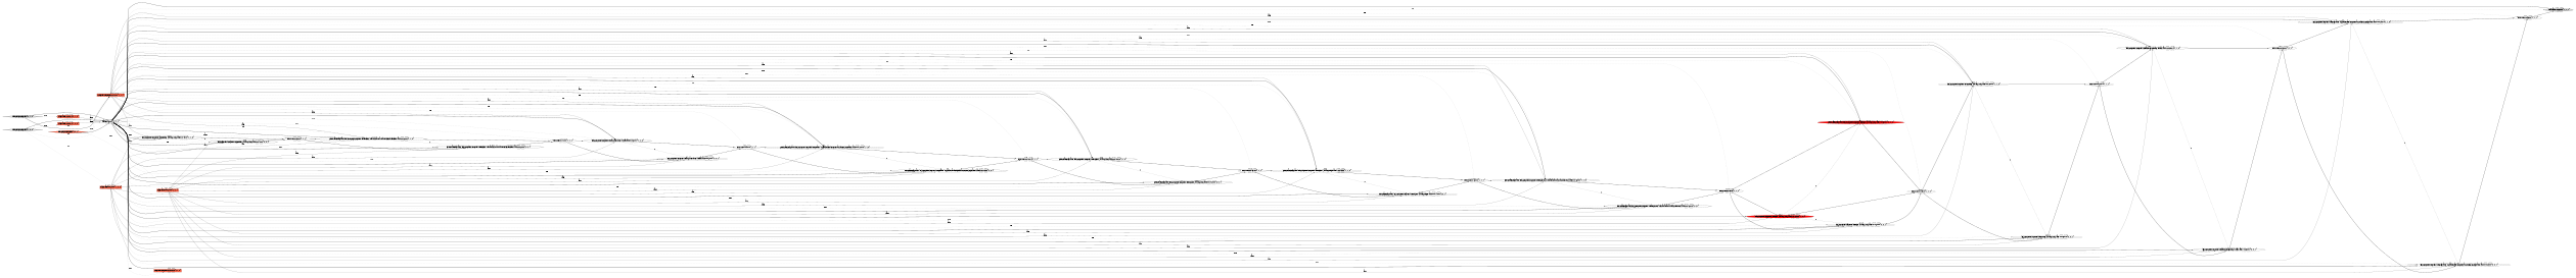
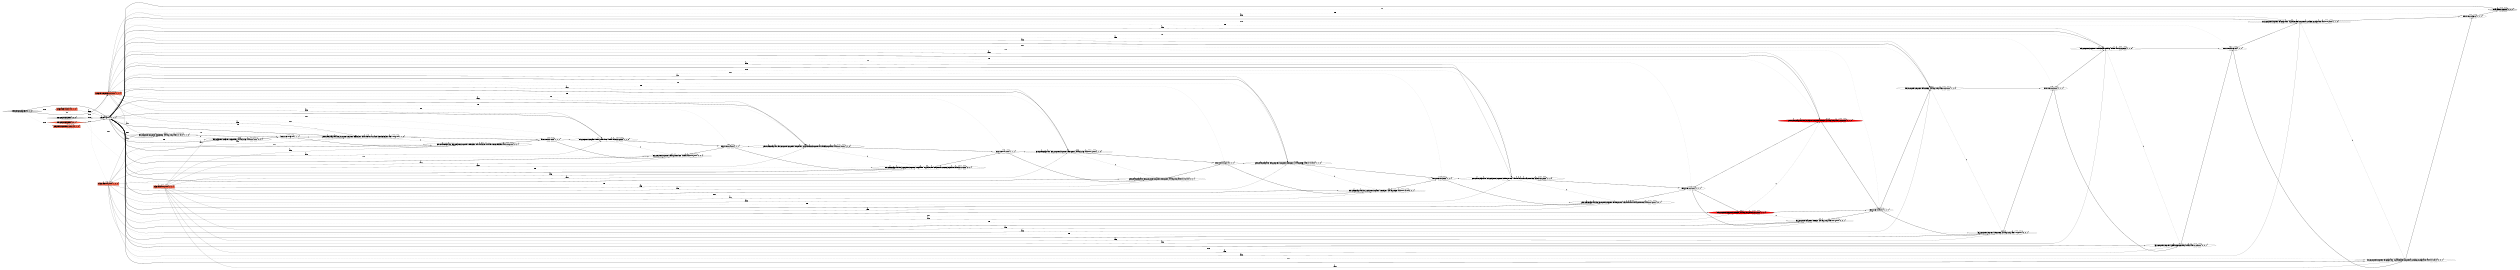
  digraph {
    rankdir=LR
    node [fillcolor=white shape=ellipse style=filled]
    edge [style=bold]
    n1 [fillcolor=lightgray label="setPropertyOnComponent['0', '1', '0']" shape=diamond]
    n2 [fillcolor=tomato label="Component component@@@2@@@['1', '1', '1']" shape=box]
    n3 [label="name@@@3@@@['1', '1', '1']" shape=diamond]
    n4 [fillcolor=tomato label="Component component@@@2@@@['0', '1', '0']" shape=box]
    n5 [fillcolor=tomato label="String name@@@2@@@['0', '1', '0']" shape=box]
    n6 [label="((EKS2Component)component).setSecretKey((java.lang.String)value)@@@20@@@['1', '1', '0']"]
    n7 [label="((EKS2Component)component).setLazyStartProducer((boolean)value)@@@8@@@['1', '1', '0']"]
    n8 [label="((EKS2Component)component).setConfiguration((org.apache.camel.component.aws2.eks.EKS2Configuration)value)@@@24@@@['1', '1', '0']"]
    n9 [label="getOrCreateConfiguration((EKS2Component)component).setEksClient((software.amazon.awssdk.services.eks.EksClient)value)@@@6@@@['1', '1', '0']"]
    n10 [label="((EKS2Component)component).setBasicPropertyBinding((boolean)value)@@@22@@@['1', '1', '0']"]
    n11 [label="((EKS2Component)component).setAccessKey((java.lang.String)value)@@@4@@@['1', '1', '0']"]
    n12 [label="getOrCreateConfiguration((EKS2Component)component).setOperation((org.apache.camel.component.aws2.eks.EKS2Operations)value)@@@10@@@['1', '1', '0']"]
    n13 [label="getOrCreateConfiguration((EKS2Component)component).setProxyProtocol((software.amazon.awssdk.core.Protocol)value)@@@16@@@['1', '1', '0']"]
    n14 [label="getOrCreateConfiguration((EKS2Component)component).setProxyPort((java.lang.Integer)value)@@@14@@@['1', '1', '0']"]
    n15 [label="getOrCreateConfiguration((EKS2Component)component).setProxyHost((java.lang.String)value)@@@12@@@['1', '1', '0']"]
    n16 [fillcolor=red label="getOrCreateConfiguration((EKS2Component)component).setRegion((java.lang.String)value)@@@18@@@['0', '1', '0']"]
    n17 [label="((ECS2Component)component).setLazyStartProducer((boolean)value)@@@8@@@['0', '0', '1']"]
    n18 [label="return true@@@9@@@['1', '1', '1']"]
    n19 [label="((ECS2Component)component).setSecretKey((java.lang.String)value)@@@20@@@['0', '0', '1']"]
    n20 [label="return true@@@21@@@['1', '1', '1']"]
    n21 [label="getOrCreateConfiguration((ECS2Component)component).setProxyProtocol((software.amazon.awssdk.core.Protocol)value)@@@16@@@['0', '0', '1']"]
    n22 [label="return true@@@17@@@['1', '1', '1']"]
    n23 [label="((ECS2Component)component).setBasicPropertyBinding((boolean)value)@@@22@@@['0', '0', '1']"]
    n24 [label="return true@@@23@@@['1', '1', '1']"]
    n25 [label="return true@@@25@@@['1', '1', '1']"]
    n26 [fillcolor=lightgray label="return false@@@26@@@['1', '1', '1']"]
    n27 [fillcolor=red label="((EKS2Component)component).setRegion((java.lang.String)value)@@@18@@@['1', '0', '0']"]
    n28 [label="((ECS2Component)component).setConfiguration((org.apache.camel.component.aws2.ecs.ECS2Configuration)value)@@@24@@@['0', '0', '1']"]
    n29 [label="((ECS2Component)component).setRegion((java.lang.String)value)@@@18@@@['0', '0', '1']"]
    n30 [label="return true@@@19@@@['1', '1', '1']"]
    n31 [label="getOrCreateConfiguration((ECS2Component)component).setProxyHost((java.lang.String)value)@@@12@@@['0', '0', '1']"]
    n32 [label="return true@@@13@@@['1', '1', '1']"]
    n33 [label="getOrCreateConfiguration((ECS2Component)component).setOperation((org.apache.camel.component.aws2.ecs.ECS2Operations)value)@@@10@@@['0', '0', '1']"]
    n34 [label="return true@@@11@@@['1', '1', '1']"]
    n35 [label="return true@@@7@@@['1', '1', '1']"]
    n36 [label="getOrCreateConfiguration((ECS2Component)component).setEcsClient((software.amazon.awssdk.services.ecs.EcsClient)value)@@@6@@@['0', '0', '1']"]
    n37 [label="return true@@@5@@@['1', '1', '1']"]
    n38 [label="getOrCreateConfiguration((ECS2Component)component).setProxyPort((java.lang.Integer)value)@@@14@@@['0', '0', '1']"]
    n39 [label="return true@@@15@@@['1', '1', '1']"]
    n40 [label="((ECS2Component)component).setAccessKey((java.lang.String)value)@@@4@@@['0', '0', '1']"]
    n41 [fillcolor=tomato label="Object value@@@2@@@['1', '0', '0']" shape=box]
    n42 [fillcolor=lightgray label="setPropertyOnComponent['1', '0', '0']" shape=diamond]
-   n43 [fillcolor=tomato label="String name@@@2@@@['1', '0', '0']" shape=box]
    n44 [fillcolor=tomato label="setPropertyOnComponent['0', '0', '1']" shape=diamond]
    n45 [fillcolor=tomato label="Object value@@@2@@@['0', '0', '1']" shape=box]
    n1 -> n2 [label=true]
    n1 -> n3
-   n3 -> n4 [label=true style=dotted]
+   n1 -> n4 [label=true style=dotted]
    n1 -> n5 [label=true style=dotted]
    n2 -> n6 [label=value style=solid]
    n2 -> n7 [label=value style=solid]
    n2 -> n8 [label=value style=solid]
    n2 -> n9 [label=value style=solid]
    n2 -> n10 [label=value style=solid]
    n2 -> n11 [label=value style=solid]
    n2 -> n12 [label=value style=solid]
    n2 -> n13 [label=value style=solid]
    n2 -> n14 [label=value style=solid]
    n2 -> n15 [label=value style=solid]
    n2 -> n16 [label=value style=solid]
    n3 -> n6
    n3 -> n6 [label=true style=dotted]
    n3 -> n7
    n3 -> n7 [label=true style=dotted]
    n3 -> n8
    n3 -> n8 [label=true style=dotted]
    n3 -> n9 [label=true style=dotted]
    n3 -> n9
    n3 -> n10
    n3 -> n10 [label=true style=dotted]
    n3 -> n11 [label=true style=dotted]
    n3 -> n11
    n3 -> n12
    n3 -> n12 [label=true style=dotted]
    n3 -> n13
    n3 -> n13 [label=true style=dotted]
    n3 -> n14
    n3 -> n14 [label=true style=dotted]
    n3 -> n15
    n3 -> n15 [label=true style=dotted]
    n3 -> n16
    n3 -> n16 [label=true style=dotted]
    n3 -> n17 [label=true style=dotted]
    n3 -> n17
    n3 -> n18 [label=true style=dotted]
    n3 -> n19 [label=true style=dotted]
    n3 -> n19
    n3 -> n20 [label=value style=dotted]
    n3 -> n21 [label=true style=dotted]
    n3 -> n21
    n3 -> n22 [label=true style=dotted]
    n3 -> n23
    n3 -> n23 [label=true style=dotted]
    n3 -> n24 [label=true style=dotted]
    n3 -> n25 [label=true style=dotted]
    n3 -> n26
    n3 -> n26 [label=true style=dotted]
    n3 -> n27
    n3 -> n27 [label=true style=dotted]
    n3 -> n28 [label=true style=dotted]
    n3 -> n28
    n3 -> n29 [label=true style=dotted]
    n3 -> n29
    n3 -> n30 [label=true style=dotted]
    n3 -> n31
    n3 -> n31 [label=true style=dotted]
    n3 -> n32 [label=true style=dotted]
    n3 -> n33 [label=true style=dotted]
    n3 -> n33
    n3 -> n34 [label=true style=dotted]
    n3 -> n35 [label=true style=dotted]
    n3 -> n36 [label=true style=dotted]
    n3 -> n36
-   n3 -> n37 [label=name style=dotted]
+   n3 -> n37 [label=true style=dotted]
    n3 -> n38
    n3 -> n38 [label=true style=dotted]
    n3 -> n39 [label=true style=dotted]
    n3 -> n40 [label=true style=dotted]
    n3 -> n40
    n5 -> n3 [label=name style=solid]
    n6 -> n19 [label=0 style=dashed]
    n6 -> n20
    n7 -> n17 [label=0 style=dashed]
    n7 -> n18
    n8 -> n25
    n8 -> n28 [label=0 style=dashed]
    n9 -> n35
    n9 -> n36 [label=0 style=dashed]
    n10 -> n23 [label=0 style=dashed]
    n10 -> n24
    n11 -> n37
    n11 -> n40 [label=0 style=dashed]
    n12 -> n33 [label=0 style=dashed]
    n12 -> n34
    n13 -> n21 [label=0 style=dashed]
    n13 -> n22
    n14 -> n38 [label=0 style=dashed]
    n14 -> n39
    n15 -> n31 [label=0 style=dashed]
    n15 -> n32
    n16 -> n30
    n17 -> n18
    n18 -> n12
    n18 -> n33
    n19 -> n20
    n20 -> n10
    n20 -> n23
    n21 -> n22
    n22 -> n16
    n22 -> n27
    n22 -> n29
    n23 -> n24
    n24 -> n8
    n24 -> n28
    n25 -> n26
    n27 -> n16 [label=0 style=dashed]
    n27 -> n29 [label=0 style=dashed]
    n27 -> n30
    n28 -> n25
    n29 -> n30
    n30 -> n6
    n30 -> n19
    n31 -> n32
    n32 -> n14
    n32 -> n38
    n33 -> n34
    n34 -> n15
    n34 -> n31
    n35 -> n7
    n35 -> n17
    n36 -> n35
    n37 -> n9
    n37 -> n36
    n38 -> n39
    n39 -> n13
    n39 -> n21
    n40 -> n37
    n41 -> n6 [label=value style=solid]
    n41 -> n7 [label=value style=solid]
    n41 -> n8 [label=value style=solid]
    n41 -> n9 [label=value style=solid]
    n41 -> n10 [label=value style=solid]
    n41 -> n11 [label=value style=solid]
    n41 -> n12 [label=value style=solid]
    n41 -> n13 [label=value style=solid]
    n41 -> n14 [label=value style=solid]
    n41 -> n15 [label=value style=solid]
    n41 -> n27 [label=value style=solid]
    n42 -> n2 [label=true style=dotted]
    n42 -> n3
    n42 -> n41 [label=true style=dotted]
-   n42 -> n43 [label=true style=dotted]
-   n43 -> n3 [label=name style=solid]
    n44 -> n2 [label=true style=dotted]
    n44 -> n3
    n44 -> n45 [label=true style=dotted]
    n45 -> n17 [label=value style=solid]
    n45 -> n19 [label=value style=solid]
    n45 -> n21 [label=value style=solid]
    n45 -> n23 [label=value style=solid]
    n45 -> n28 [label=value style=solid]
    n45 -> n29 [label=value style=solid]
    n45 -> n31 [label=value style=solid]
    n45 -> n33 [label=value style=solid]
    n45 -> n36 [label=value style=solid]
    n45 -> n38 [label=value style=solid]
    n45 -> n40 [label=value style=solid]
  }
